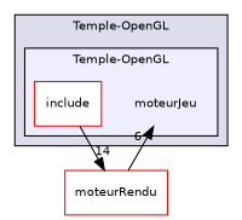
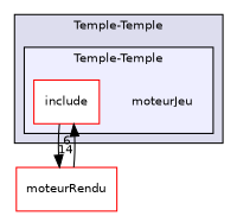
  digraph {
    compound=true
    node [fontname=Helvetica fontsize=10 shape=box color=red]
    edge [labeldistance=1.5 labelfontname=Helvetica labelfontsize=10]
    n1 [label=moteurJeu shape=plaintext color=""]
    n2 [fillcolor=white label=include style=filled]
    n3 [label=moteurRendu]
    subgraph cluster_1 {
      bgcolor="#ddddee"
      fontname=Helvetica
      fontsize=10
-     label="Temple-OpenGL"
+     label="Temple-Temple"
      pencolor=black
      subgraph cluster_2 {
        bgcolor="#eeeeff"
        fontname=Helvetica
        fontsize=10
        pencolor=black
        n1
        n2
      }
    }
    n2 -> n3 [headlabel=14]
-   n3 -> n1 [headlabel=6]
+   n3 -> n2 [headlabel=6]
  }
